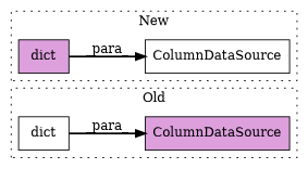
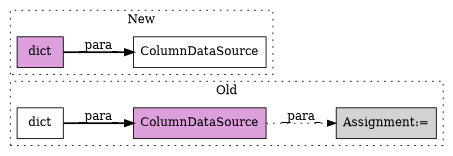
  digraph {
    rankdir=LR
    node [a=32 l="5,1" shape=box style=filled fillcolor=white]
    edge [style=bold]
    n1 [label=dict s="1317,1346"]
    n2 [l="17,1" label=ColumnDataSource s="1300,1347" fillcolor=plum]
+   n3 [a=7 l=1 label="Assignment:=" s=1299 fillcolor=lightgrey]
    n4 [l="17,1" label=ColumnDataSource s="1053,1173"]
    n5 [label=dict s="1070,1172" fillcolor=plum]
    subgraph cluster_1 {
      label=Old
      style=dotted
      n1
      n2
+     n3
    }
    subgraph cluster_2 {
      label=New
      style=dotted
      n4
      n5
    }
    n1 -> n2 [label=_para_]
+   n2 -> n3 [label=_para_ style=dotted]
    n5 -> n4 [label=_para_]
  }
